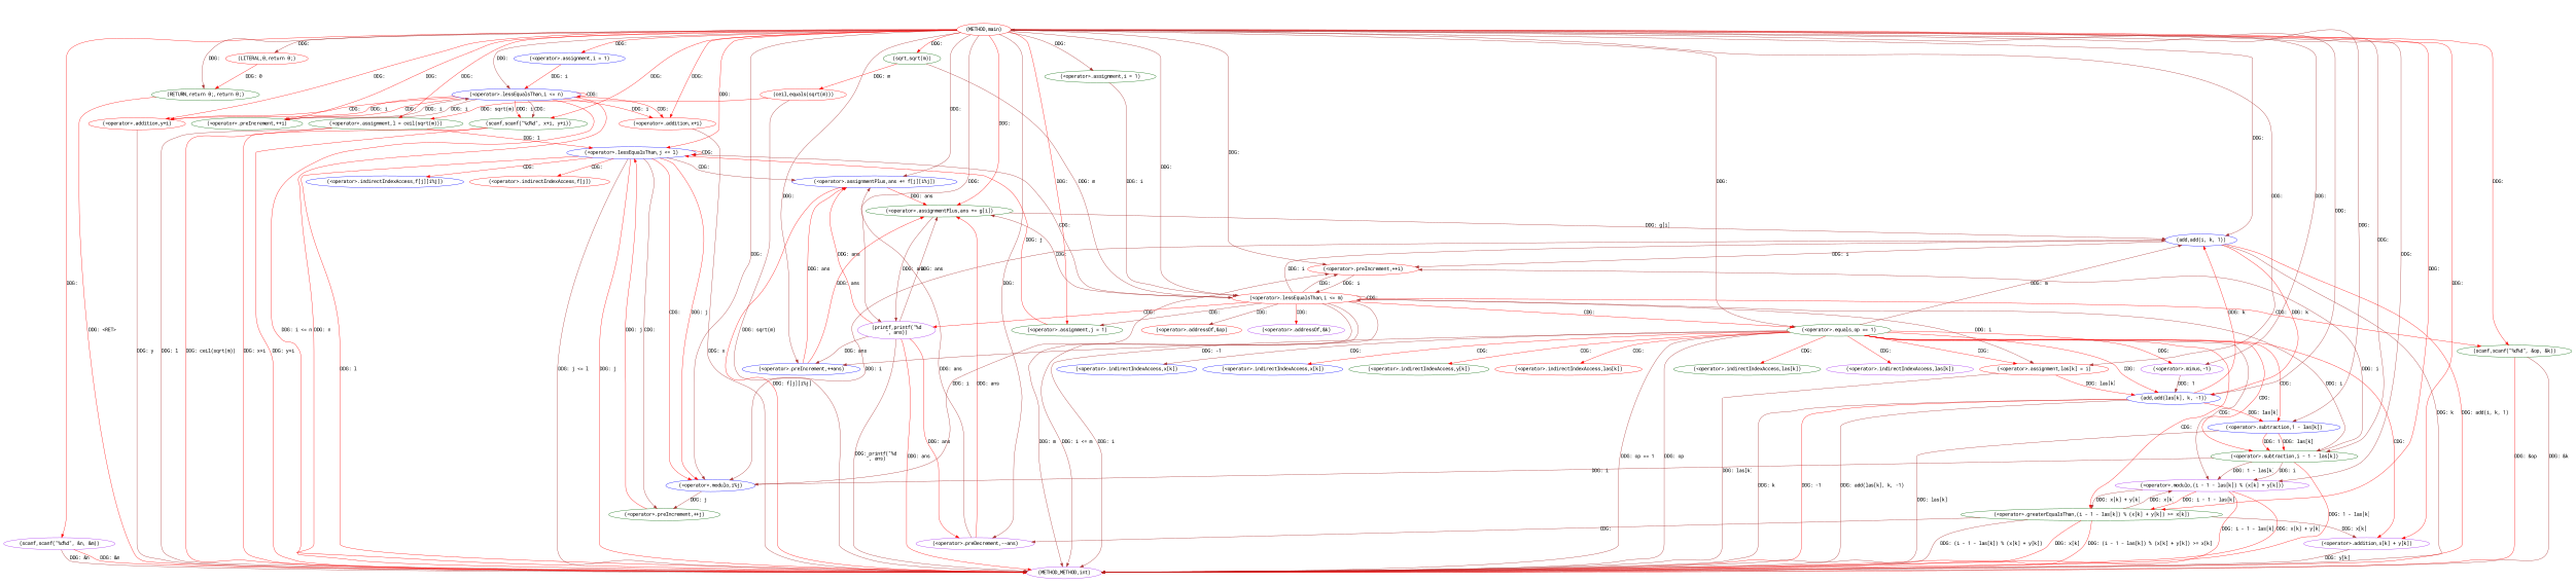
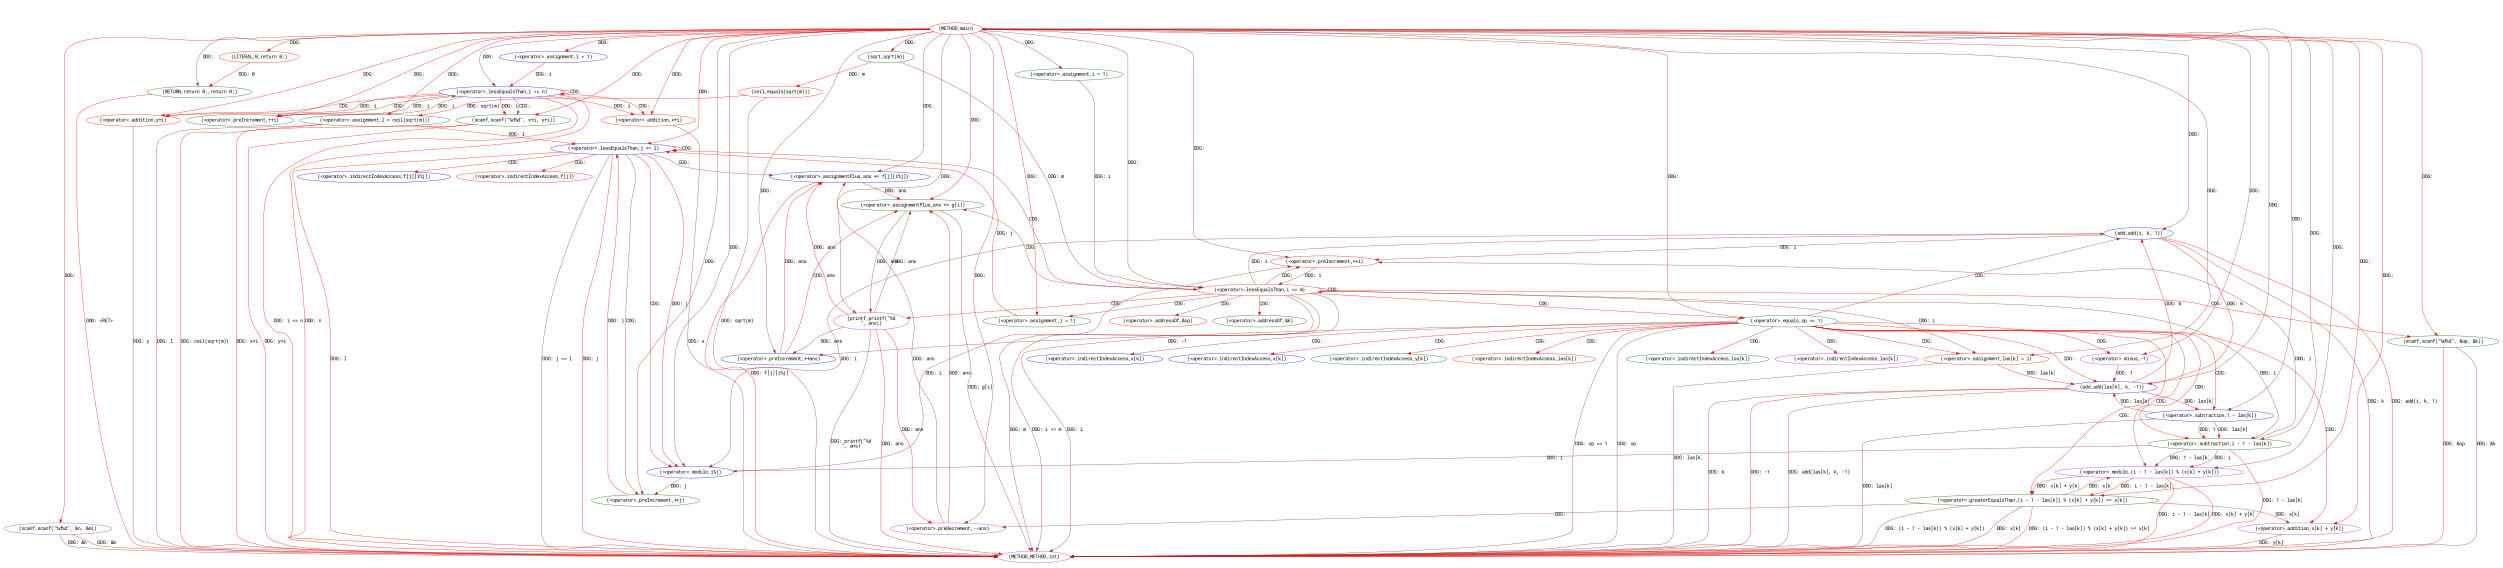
  digraph {
    fontname="Roboto Mono"
    node [color=darkgreen fontname="Roboto Mono"]
    edge [color=red fontname="Roboto Mono"]
    n1 [color=red label="(METHOD,main)"]
    n2 [color=purple label="(scanf,scanf(\"%d%d\", &n, &m))"]
    n3 [label="(<operator>.assignment,l = ceil(sqrt(m)))"]
    n4 [label="(RETURN,return 0;,return 0;)"]
    n5 [color=blue label="(<operator>.assignment,i = 1)"]
    n6 [color=blue label="(<operator>.lessEqualsThan,i <= n)"]
    n7 [label="(<operator>.preIncrement,++i)"]
    n8 [label="(scanf,scanf(\"%d%d\", x+i, y+i))"]
    n9 [label="(<operator>.assignment,i = 1)"]
    n10 [color=red label="(<operator>.lessEqualsThan,i <= m)"]
    n11 [color=red label="(<operator>.preIncrement,++i)"]
    n12 [color=red label="(LITERAL,0,return 0;)"]
    n13 [label="(scanf,scanf(\"%d%d\", &op, &k))"]
    n14 [label="(<operator>.assignmentPlus,ans += g[i])"]
    n15 [color=purple label="(printf,printf(\"%d\n\", ans))"]
    n16 [label="(sqrt,sqrt(m))"]
    n17 [color=red label="(<operator>.addition,x+i)"]
    n18 [color=red label="(<operator>.addition,y+i)"]
    n19 [label="(<operator>.equals,op == 1)"]
    n20 [label="(<operator>.assignment,j = 1)"]
    n21 [color=blue label="(<operator>.lessEqualsThan,j <= l)"]
    n22 [label="(<operator>.preIncrement,++j)"]
    n23 [color=red label="(<operator>.assignment,las[k] = i)"]
    n24 [color=blue label="(add,add(i, k, 1))"]
    n25 [color=blue label="(<operator>.preIncrement,++ans)"]
    n26 [color=blue label="(<operator>.assignmentPlus,ans += f[j][i%j])"]
    n27 [label="(<operator>.greaterEqualsThan,(i - 1 - las[k]) % (x[k] + y[k]) >= x[k])"]
    n28 [color=purple label="(<operator>.preDecrement,--ans)"]
    n29 [color=purple label="(<operator>.minus,-1)"]
    n30 [color=blue label="(<operator>.modulo,i%j)"]
    n31 [color=purple label="(<operator>.modulo,(i - 1 - las[k]) % (x[k] + y[k]))"]
    n32 [label="(<operator>.subtraction,i - 1 - las[k])"]
    n33 [color=purple label="(<operator>.addition,x[k] + y[k])"]
    n34 [color=blue label="(<operator>.subtraction,1 - las[k])"]
    n35 [color=purple label="(METHOD_METHOD,int)"]
    n36 [color=red label="(<operator>.addressOf,&op)"]
-   n37 [color=purple label="(<operator>.addressOf,&k)"]
+   n37 [label="(<operator>.addressOf,&k)"]
    n38 [color=red label="(ceil,equals(sqrt(m)))"]
    n39 [color=blue label="(add,add(las[k], k, -1))"]
    n40 [label="(<operator>.indirectIndexAccess,las[k])"]
    n41 [color=purple label="(<operator>.indirectIndexAccess,las[k])"]
    n42 [color=blue label="(<operator>.indirectIndexAccess,x[k])"]
    n43 [color=blue label="(<operator>.indirectIndexAccess,x[k])"]
    n44 [label="(<operator>.indirectIndexAccess,y[k])"]
    n45 [color=red label="(<operator>.indirectIndexAccess,las[k])"]
    n46 [color=blue label="(<operator>.indirectIndexAccess,f[j][i%j])"]
    n47 [color=red label="(<operator>.indirectIndexAccess,f[j])"]
    n1 -> n2 [label="DDG: "]
    n1 -> n3 [label="DDG: "]
    n1 -> n4 [color=brown label="DDG: "]
    n1 -> n5 [label="DDG: "]
    n1 -> n6 [color=brown label="DDG: "]
    n1 -> n7 [label="DDG: "]
    n1 -> n8 [label="DDG: "]
    n1 -> n9 [color=brown label="DDG: "]
    n1 -> n10 [color=brown label="DDG: "]
    n1 -> n11 [color=brown label="DDG: "]
    n1 -> n12 [color=brown label="DDG: "]
    n1 -> n13 [label="DDG: "]
    n1 -> n14 [label="DDG: "]
    n1 -> n15 [color=brown label="DDG: "]
    n1 -> n16 [label="DDG: "]
    n1 -> n17 [label="DDG: "]
    n1 -> n18 [label="DDG: "]
    n1 -> n19 [color=brown label="DDG: "]
    n1 -> n20 [label="DDG: "]
    n1 -> n21 [label="DDG: "]
+   n1 -> n22 [color=brown label="DDG: "]
    n1 -> n23 [color=brown label="DDG: "]
    n1 -> n24 [color=brown label="DDG: "]
    n1 -> n25 [color=brown label="DDG: "]
    n1 -> n26 [color=brown label="DDG: "]
    n1 -> n27 [label="DDG: "]
    n1 -> n28 [color=brown label="DDG: "]
    n1 -> n29 [color=brown label="DDG: "]
    n1 -> n30 [color=brown label="DDG: "]
    n1 -> n31 [color=brown label="DDG: "]
    n1 -> n32 [color=brown label="DDG: "]
    n1 -> n33 [label="DDG: "]
    n1 -> n34 [color=brown label="DDG: "]
    n2 -> n35 [color=brown label="DDG: &n"]
    n2 -> n35 [label="DDG: &m"]
    n3 -> n21 [label="DDG: l"]
    n3 -> n35 [color=brown label="DDG: l"]
    n3 -> n35 [label="DDG: ceil(sqrt(m))"]
    n4 -> n35 [label="DDG: <RET>"]
    n5 -> n6 [label="DDG: i"]
    n6 -> n6 [label="CDG: "]
    n6 -> n7 [color=brown label="DDG: i"]
    n6 -> n7 [label="CDG: "]
    n6 -> n8 [label="DDG: i"]
    n6 -> n8 [color=brown label="CDG: "]
    n6 -> n17 [label="DDG: i"]
    n6 -> n17 [label="CDG: "]
    n6 -> n18 [label="DDG: i"]
    n6 -> n18 [label="CDG: "]
    n6 -> n35 [label="DDG: n"]
    n6 -> n35 [label="DDG: i <= n"]
    n7 -> n6 [color=brown label="DDG: i"]
    n8 -> n35 [label="DDG: x+i"]
    n8 -> n35 [label="DDG: y+i"]
    n9 -> n10 [color=brown label="DDG: i"]
    n10 -> n10 [color=brown label="CDG: "]
    n10 -> n11 [color=brown label="CDG: "]
    n10 -> n13 [label="CDG: "]
    n10 -> n14 [color=brown label="CDG: "]
    n10 -> n15 [label="CDG: "]
    n10 -> n19 [label="CDG: "]
    n10 -> n20 [color=brown label="CDG: "]
    n10 -> n21 [color=brown label="CDG: "]
    n10 -> n23 [color=brown label="DDG: i"]
    n10 -> n24 [color=brown label="DDG: i"]
    n10 -> n32 [color=brown label="DDG: i"]
    n10 -> n35 [color=brown label="DDG: i"]
    n10 -> n35 [color=brown label="DDG: m"]
    n10 -> n35 [color=brown label="DDG: i <= m"]
    n10 -> n36 [color=brown label="CDG: "]
    n10 -> n37 [label="CDG: "]
    n11 -> n10 [color=brown label="DDG: i"]
    n12 -> n4 [label="DDG: 0"]
    n13 -> n35 [label="DDG: &op"]
    n13 -> n35 [color=brown label="DDG: &k"]
    n14 -> n15 [color=brown label="DDG: ans"]
-   n14 -> n24 [color=brown label="DDG: g[i]"]
+   n14 -> n35 [color=brown label="DDG: g[i]"]
    n15 -> n14 [color=brown label="DDG: ans"]
    n15 -> n25 [color=brown label="DDG: ans"]
    n15 -> n26 [label="DDG: ans"]
    n15 -> n28 [label="DDG: ans"]
    n15 -> n35 [label="DDG: ans"]
    n15 -> n35 [color=brown label="DDG: printf(\"%d\n\", ans)"]
    n16 -> n10 [color=brown label="DDG: m"]
    n16 -> n38 [label="DDG: m"]
    n17 -> n35 [color=brown label="DDG: x"]
    n18 -> n35 [color=brown label="DDG: y"]
    n19 -> n23 [label="CDG: "]
-   n19 -> n24 [color=brown label="DDG: m"]
+   n19 -> n24 [color=brown label="CDG: "]
    n19 -> n25 [color=brown label="DDG: -1"]
    n19 -> n27 [label="CDG: "]
    n19 -> n29 [label="DDG: "]
    n19 -> n31 [color=brown label="CDG: "]
    n19 -> n32 [label="CDG: "]
    n19 -> n33 [label="CDG: "]
    n19 -> n34 [label="CDG: "]
    n19 -> n35 [color=brown label="DDG: op"]
    n19 -> n35 [color=brown label="DDG: op == 1"]
    n19 -> n39 [label="CDG: "]
    n19 -> n40 [label="CDG: "]
    n19 -> n41 [label="CDG: "]
    n19 -> n42 [color=brown label="CDG: "]
    n19 -> n43 [label="CDG: "]
    n19 -> n44 [label="CDG: "]
    n19 -> n45 [label="CDG: "]
    n20 -> n21 [label="DDG: j"]
    n21 -> n21 [label="CDG: "]
    n21 -> n22 [color=brown label="CDG: "]
    n21 -> n26 [color=brown label="CDG: "]
    n21 -> n30 [label="DDG: j"]
    n21 -> n30 [label="CDG: "]
    n21 -> n35 [label="DDG: j"]
    n21 -> n35 [label="DDG: l"]
    n21 -> n35 [color=brown label="DDG: j <= l"]
    n21 -> n46 [label="CDG: "]
    n21 -> n47 [label="CDG: "]
    n22 -> n21 [label="DDG: j"]
    n23 -> n35 [color=brown label="DDG: las[k]"]
    n23 -> n39 [label="DDG: las[k]"]
    n24 -> n11 [color=brown label="DDG: i"]
    n24 -> n30 [color=brown label="DDG: i"]
    n24 -> n35 [color=brown label="DDG: k"]
    n24 -> n35 [label="DDG: add(i, k, 1)"]
    n24 -> n39 [label="DDG: k"]
-   n25 -> n14 [label="DDG: ans"]
+   n25 -> n14 [label="CDG: ans"]
    n25 -> n26 [label="DDG: ans"]
    n26 -> n14 [label="DDG: ans"]
    n26 -> n35 [label="DDG: f[j][i%j]"]
    n27 -> n28 [color=brown label="CDG: "]
    n27 -> n31 [color=brown label="DDG: x[k]"]
    n27 -> n33 [color=brown label="DDG: x[k]"]
    n27 -> n35 [color=brown label="DDG: (i - 1 - las[k]) % (x[k] + y[k])"]
    n27 -> n35 [label="DDG: x[k]"]
    n27 -> n35 [label="DDG: (i - 1 - las[k]) % (x[k] + y[k]) >= x[k]"]
    n28 -> n14 [label="DDG: ans"]
    n28 -> n26 [color=brown label="DDG: ans"]
    n29 -> n39 [color=brown label="DDG: 1"]
    n30 -> n11 [color=brown label="DDG: i"]
    n30 -> n22 [color=brown label="DDG: j"]
    n31 -> n27 [label="DDG: i - 1 - las[k]"]
    n31 -> n27 [color=brown label="DDG: x[k] + y[k]"]
    n31 -> n35 [label="DDG: i - 1 - las[k]"]
    n31 -> n35 [label="DDG: x[k] + y[k]"]
    n32 -> n11 [color=brown label="DDG: i"]
    n32 -> n30 [color=brown label="DDG: i"]
    n32 -> n31 [color=brown label="DDG: 1 - las[k]"]
    n32 -> n31 [color=brown label="DDG: i"]
    n32 -> n35 [label="DDG: 1 - las[k]"]
    n33 -> n35 [color=brown label="DDG: y[k]"]
    n34 -> n32 [label="DDG: las[k]"]
    n34 -> n32 [label="DDG: 1"]
    n34 -> n35 [color=brown label="DDG: las[k]"]
+   n34 -> n39 [label="DDG: las[k]"]
    n38 -> n3 [label="DDG: sqrt(m)"]
    n38 -> n35 [color=brown label="DDG: sqrt(m)"]
    n39 -> n1 [color=brown label="DDG: "]
    n39 -> n24 [label="DDG: k"]
    n39 -> n34 [label="DDG: las[k]"]
    n39 -> n35 [color=brown label="DDG: k"]
    n39 -> n35 [label="DDG: -1"]
    n39 -> n35 [color=brown label="DDG: add(las[k], k, -1)"]
  }
